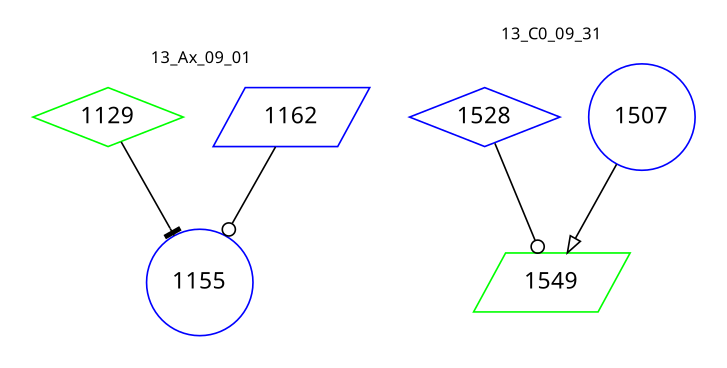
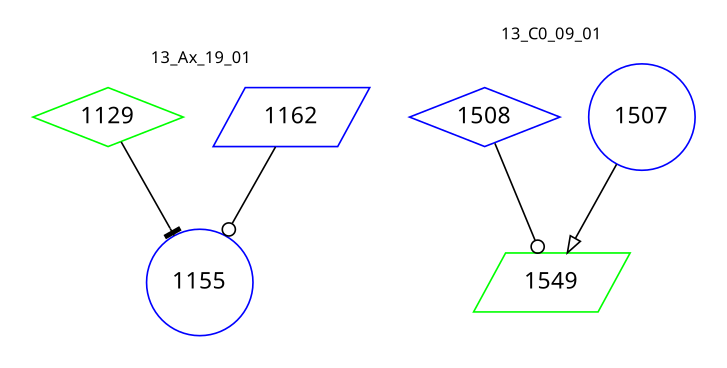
  digraph {
    fontname="Noto Sans"
    node [color=blue fontname="Noto Sans" shape=parallelogram]
    edge [arrowhead=odot color=black fontname="Noto Sans"]
    n1 [label=1162]
    n2 [label=1155 shape=circle]
    n3 [color=green label=1129 shape=diamond]
    n4 [label=1507 shape=circle]
-   n5 [label=1528 shape=diamond]
+   n5 [label=1508 shape=diamond]
    n6 [color=green label=1549]
    subgraph cluster_1 {
      color=white
      fontsize=10
-     label="13_Ax_09_01"
+     label="13_Ax_19_01"
      n1
      n2
      n3
    }
    subgraph cluster_2 {
      color=white
      fontsize=10
-     label="13_C0_09_31"
+     label="13_C0_09_01"
      n4
      n5
      n6
    }
    n1 -> n2
    n3 -> n2 [arrowhead=tee]
    n4 -> n6 [arrowhead=onormal]
    n5 -> n6
  }
